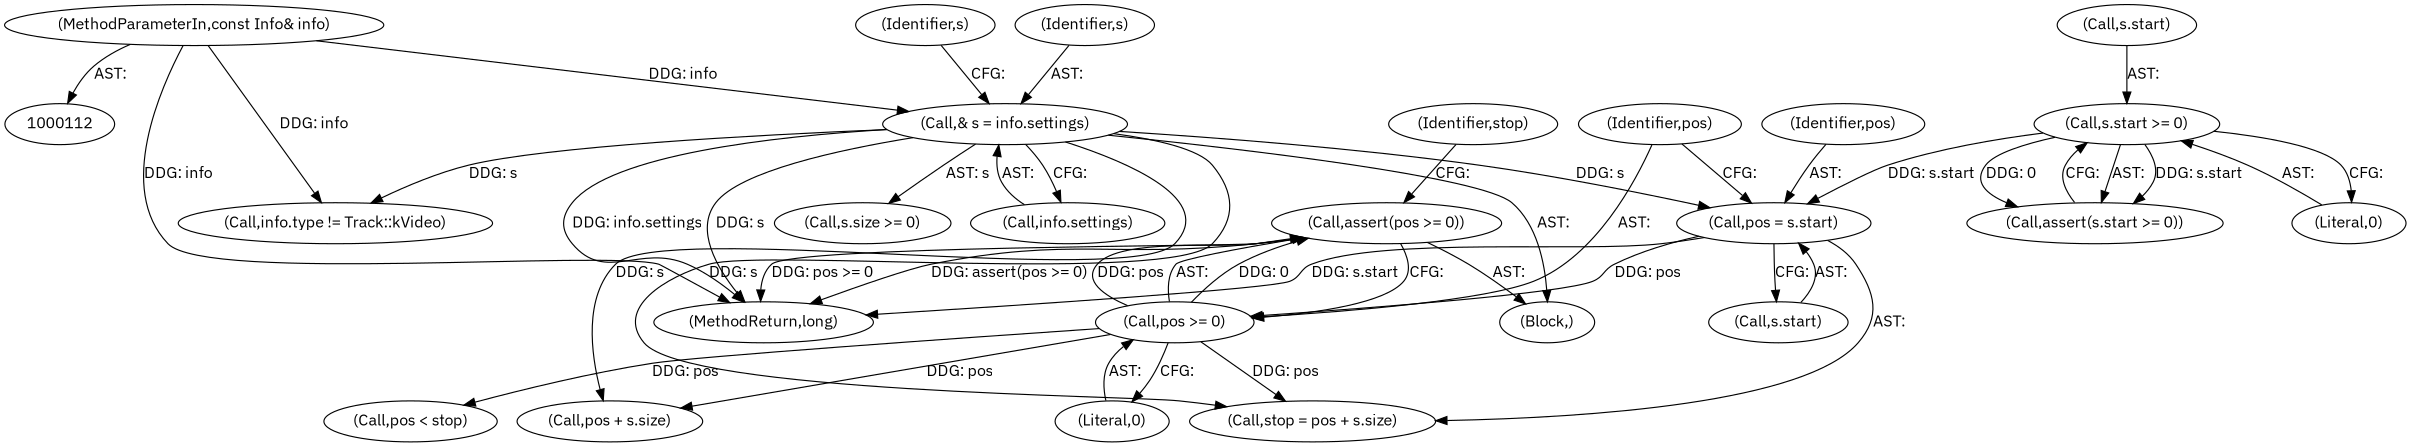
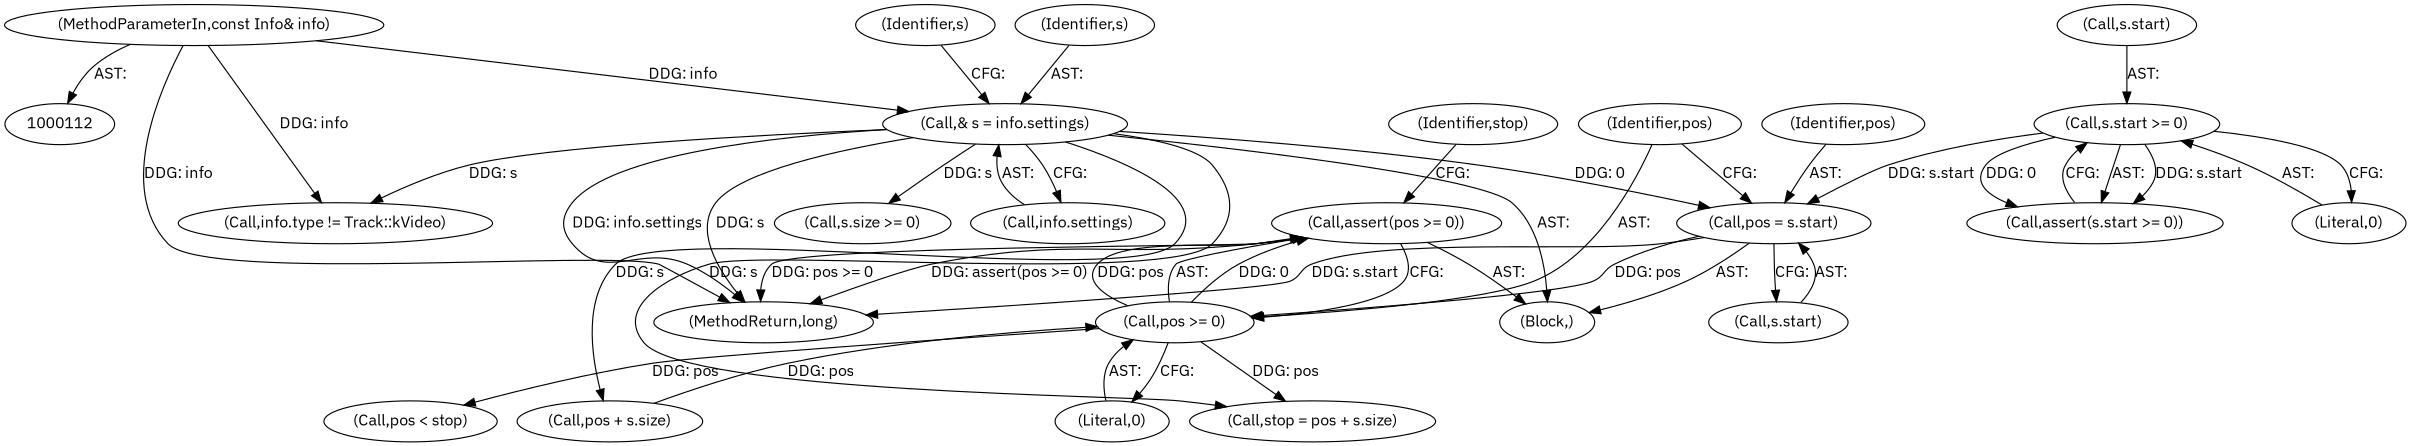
  digraph {
    fontname="IBM Plex Sans"
    node [fontname="IBM Plex Sans"]
    edge [fontname="IBM Plex Sans"]
    n1 [label="(Call,assert(pos >= 0))"]
    n2 [label="(Call,pos >= 0)"]
    n3 [label="(Block,)"]
    n4 [label="(MethodReturn,long)"]
    n5 [label="(Call,pos < stop)"]
    n6 [label="(Call,stop = pos + s.size)"]
    n7 [label="(Call,pos + s.size)"]
    n8 [label="(Literal,0)"]
    n9 [label="(Call,pos = s.start)"]
    n10 [label="(Call,s.start)"]
    n11 [label="(Call,& s = info.settings)"]
    n12 [label="(Call,s.size >= 0)"]
    n13 [label="(Call,info.settings)"]
    n14 [label="(Call,info.type != Track::kVideo)"]
    n15 [label="(Call,s.start >= 0)"]
    n16 [label="(Literal,0)"]
    n17 [label="(Call,assert(s.start >= 0))"]
    n18 [label="(MethodParameterIn,const Info& info)"]
    1000112
    n20 [label="(Call,s.start)"]
    n21 [label="(Identifier,s)"]
    n22 [label="(Identifier,pos)"]
    n23 [label="(Identifier,stop)"]
    n24 [label="(Identifier,pos)"]
    n25 [label="(Identifier,s)"]
    n1 -> n2 [label="CFG: "]
    n1 -> n3 [label="AST: "]
    n1 -> n4 [label="DDG: assert(pos >= 0)"]
    n1 -> n4 [label="DDG: pos >= 0"]
    n2 -> n1 [label="AST: "]
    n2 -> n1 [label="DDG: pos"]
    n2 -> n1 [label="DDG: 0"]
    n2 -> n5 [label="DDG: pos"]
    n2 -> n6 [label="DDG: pos"]
-   n2 -> n7 [label="DDG: pos"]
+   n7 -> n2 [label="DDG: pos"]
    n2 -> n8 [label="CFG: "]
    n8 -> n2 [label="AST: "]
    n9 -> n2 [label="DDG: pos"]
-   n9 -> n6 [label="AST: "]
+   n9 -> n3 [label="AST: "]
    n9 -> n4 [label="DDG: s.start"]
    n9 -> n10 [label="CFG: "]
    n10 -> n9 [label="AST: "]
    n11 -> n3 [label="AST: "]
    n11 -> n4 [label="DDG: s"]
    n11 -> n4 [label="DDG: info.settings"]
    n11 -> n6 [label="DDG: s"]
    n11 -> n7 [label="DDG: s"]
-   n11 -> n9 [label="DDG: s"]
-   n11 -> n12 [label="AST: s"]
+   n11 -> n9 [label="DDG: 0"]
+   n11 -> n12 [label="DDG: s"]
    n11 -> n13 [label="CFG: "]
    n11 -> n14 [label="DDG: s"]
    n13 -> n11 [label="AST: "]
    n15 -> n9 [label="DDG: s.start"]
    n15 -> n16 [label="CFG: "]
    n15 -> n17 [label="AST: "]
    n15 -> n17 [label="DDG: s.start"]
    n15 -> n17 [label="DDG: 0"]
    n16 -> n15 [label="AST: "]
    n17 -> n15 [label="CFG: "]
    n18 -> n4 [label="DDG: info"]
    n18 -> n11 [label="DDG: info"]
    n18 -> n14 [label="DDG: info"]
    n18 -> 1000112 [label="AST: "]
    n20 -> n15 [label="AST: "]
    n21 -> n11 [label="CFG: "]
    n22 -> n9 [label="AST: "]
    n23 -> n1 [label="CFG: "]
    n24 -> n2 [label="AST: "]
    n24 -> n9 [label="CFG: "]
    n25 -> n11 [label="AST: "]
  }
